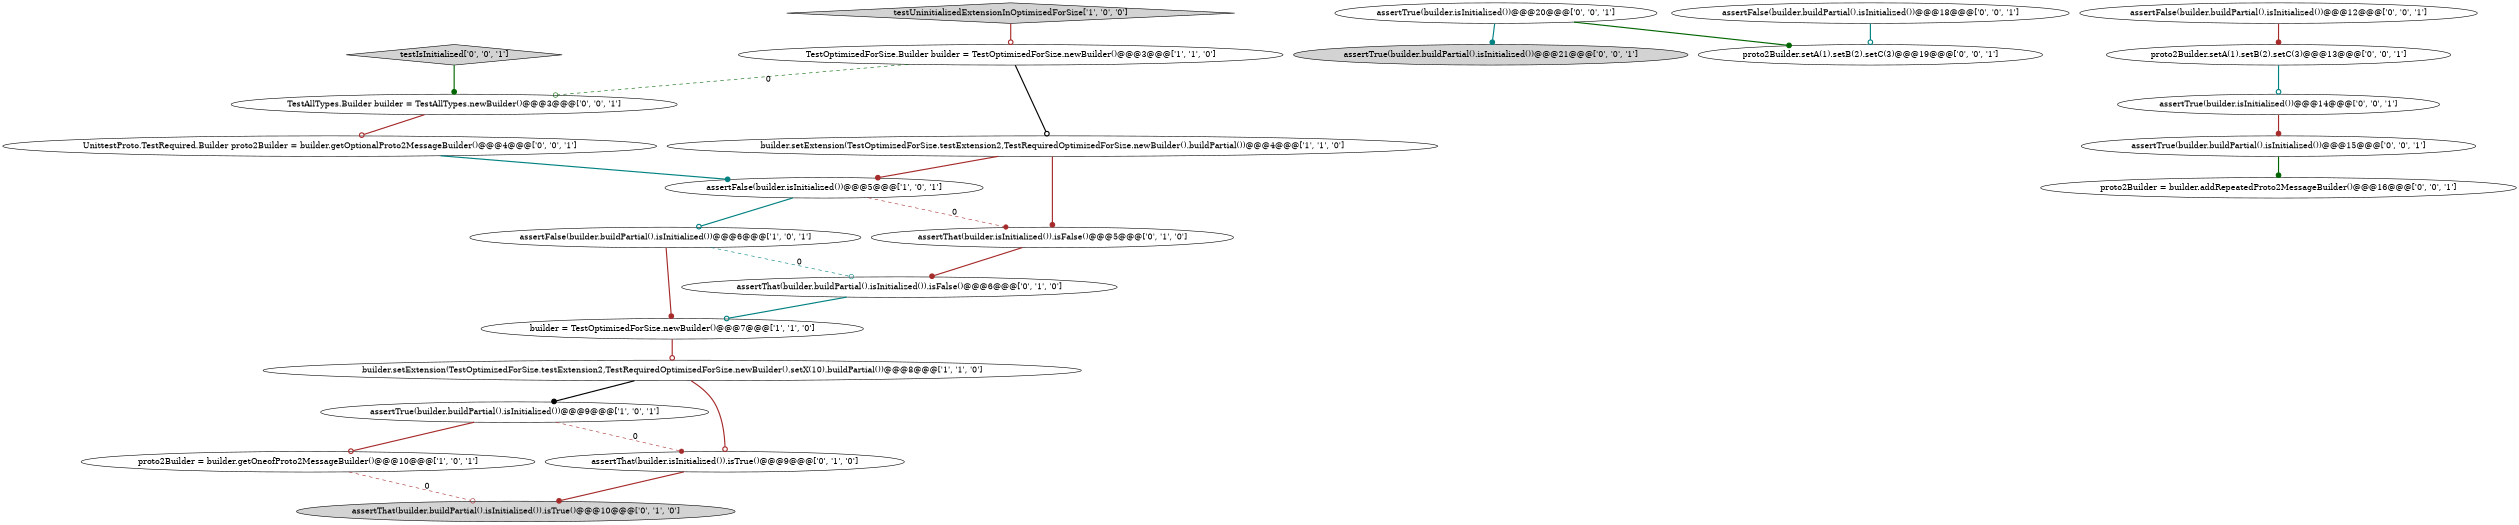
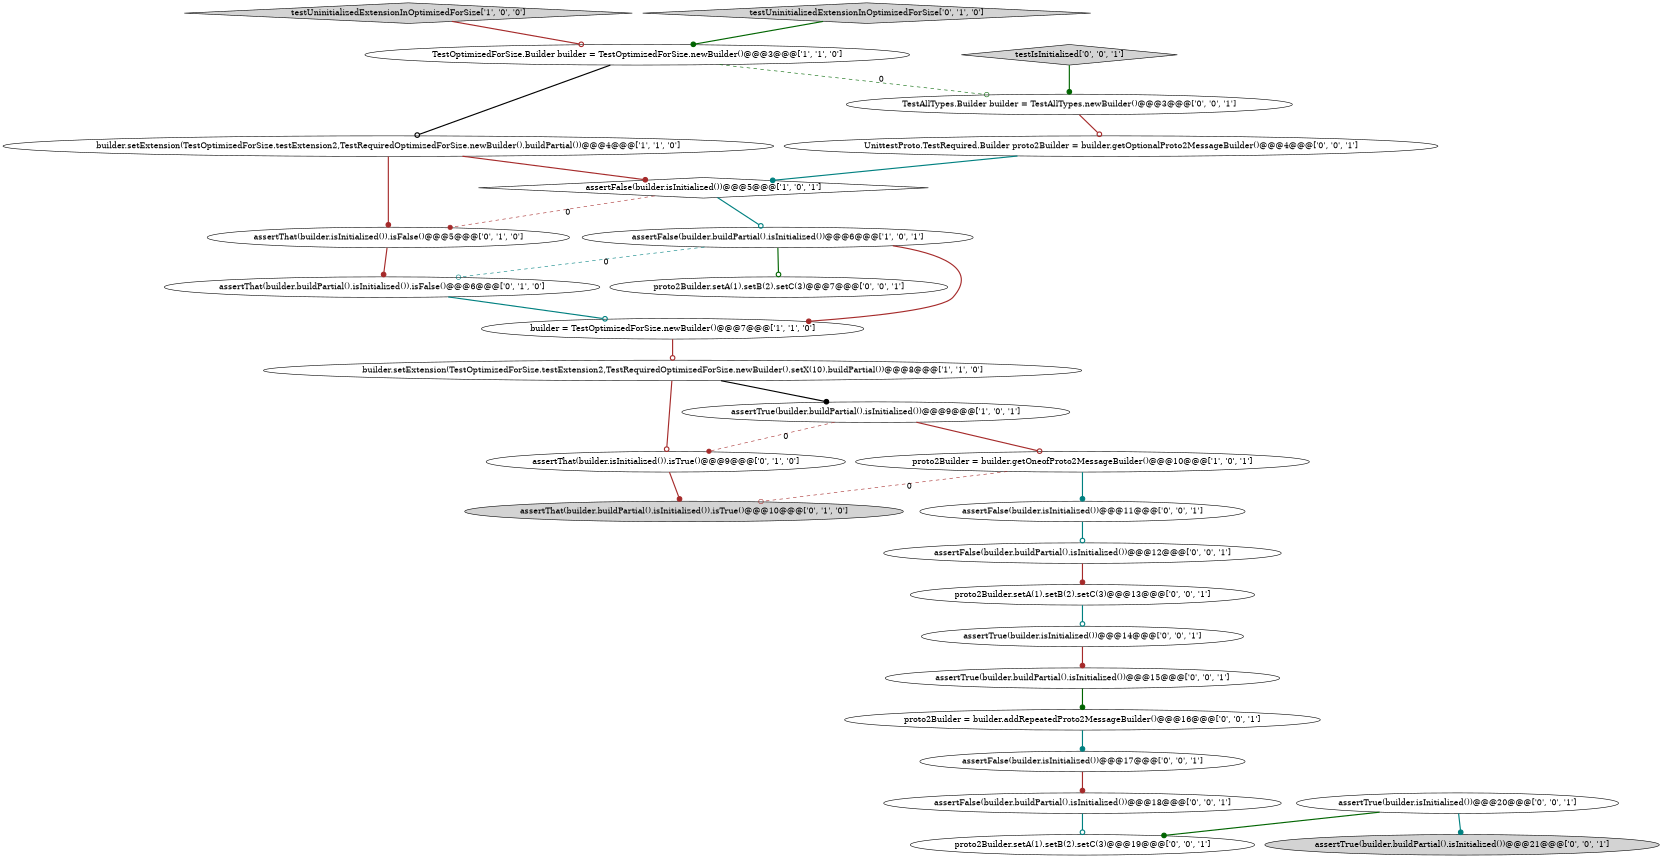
  digraph {
    node [fillcolor=white shape=ellipse style=filled]
    edge [arrowhead=dot color=brown style=bold]
-   n1 [label="assertFalse(builder.isInitialized())@@@5@@@['1', '0', '1']"]
+   n1 [label="assertFalse(builder.isInitialized())@@@5@@@['1', '0', '1']" shape=diamond]
    n2 [label="assertFalse(builder.buildPartial().isInitialized())@@@6@@@['1', '0', '1']"]
    n3 [label="assertThat(builder.isInitialized()).isFalse()@@@5@@@['0', '1', '0']"]
    n4 [label="builder = TestOptimizedForSize.newBuilder()@@@7@@@['1', '1', '0']"]
    n5 [label="assertThat(builder.buildPartial().isInitialized()).isFalse()@@@6@@@['0', '1', '0']"]
+   n6 [label="proto2Builder.setA(1).setB(2).setC(3)@@@7@@@['0', '0', '1']"]
    n7 [label="builder.setExtension(TestOptimizedForSize.testExtension2,TestRequiredOptimizedForSize.newBuilder().setX(10).buildPartial())@@@8@@@['1', '1', '0']"]
    n8 [label="assertTrue(builder.buildPartial().isInitialized())@@@9@@@['1', '0', '1']"]
    n9 [label="assertThat(builder.isInitialized()).isTrue()@@@9@@@['0', '1', '0']"]
    n10 [label="TestOptimizedForSize.Builder builder = TestOptimizedForSize.newBuilder()@@@3@@@['1', '1', '0']"]
    n11 [label="TestAllTypes.Builder builder = TestAllTypes.newBuilder()@@@3@@@['0', '0', '1']"]
    n12 [label="builder.setExtension(TestOptimizedForSize.testExtension2,TestRequiredOptimizedForSize.newBuilder().buildPartial())@@@4@@@['1', '1', '0']"]
    n13 [label="UnittestProto.TestRequired.Builder proto2Builder = builder.getOptionalProto2MessageBuilder()@@@4@@@['0', '0', '1']"]
    n14 [label="proto2Builder.setA(1).setB(2).setC(3)@@@19@@@['0', '0', '1']"]
    n15 [label="assertTrue(builder.isInitialized())@@@20@@@['0', '0', '1']"]
    n16 [fillcolor=lightgray label="assertTrue(builder.buildPartial().isInitialized())@@@21@@@['0', '0', '1']"]
    n17 [label="assertTrue(builder.buildPartial().isInitialized())@@@15@@@['0', '0', '1']"]
    n18 [label="proto2Builder = builder.addRepeatedProto2MessageBuilder()@@@16@@@['0', '0', '1']"]
+   n19 [label="assertFalse(builder.isInitialized())@@@17@@@['0', '0', '1']"]
    n20 [label="proto2Builder.setA(1).setB(2).setC(3)@@@13@@@['0', '0', '1']"]
    n21 [label="assertTrue(builder.isInitialized())@@@14@@@['0', '0', '1']"]
    n22 [label="proto2Builder = builder.getOneofProto2MessageBuilder()@@@10@@@['1', '0', '1']"]
+   n23 [label="assertFalse(builder.isInitialized())@@@11@@@['0', '0', '1']"]
    n24 [fillcolor=lightgray label="assertThat(builder.buildPartial().isInitialized()).isTrue()@@@10@@@['0', '1', '0']"]
    n25 [label="assertFalse(builder.buildPartial().isInitialized())@@@12@@@['0', '0', '1']"]
    n26 [fillcolor=lightgray label="testUninitializedExtensionInOptimizedForSize['1', '0', '0']" shape=diamond]
+   n27 [fillcolor=lightgray label="testUninitializedExtensionInOptimizedForSize['0', '1', '0']" shape=diamond]
    n28 [label="assertFalse(builder.buildPartial().isInitialized())@@@18@@@['0', '0', '1']"]
    n29 [fillcolor=lightgray label="testIsInitialized['0', '0', '1']" shape=diamond]
    n1 -> n2 [arrowhead=odot color=teal]
    n1 -> n3 [label=0 style=dashed]
    n2 -> n4
    n2 -> n5 [arrowhead=odot color=teal label=0 style=dashed]
+   n2 -> n6 [arrowhead=odot color=darkgreen]
    n3 -> n5
    n4 -> n7 [arrowhead=odot]
    n5 -> n4 [arrowhead=odot color=teal]
    n7 -> n8 [color=black]
    n7 -> n9 [arrowhead=odot]
    n8 -> n9 [label=0 style=dashed]
    n8 -> n22 [arrowhead=odot]
    n9 -> n24
    n10 -> n11 [arrowhead=odot color=darkgreen label=0 style=dashed]
    n10 -> n12 [arrowhead=odot color=black]
    n11 -> n13 [arrowhead=odot]
    n12 -> n1
    n12 -> n3
    n13 -> n1 [color=teal]
    n15 -> n14 [color=darkgreen]
    n15 -> n16 [color=teal]
    n17 -> n18 [color=darkgreen]
+   n18 -> n19 [color=teal]
+   n19 -> n28
    n20 -> n21 [arrowhead=odot color=teal]
    n21 -> n17
+   n22 -> n23 [color=teal]
    n22 -> n24 [arrowhead=odot label=0 style=dashed]
+   n23 -> n25 [arrowhead=odot color=teal]
    n25 -> n20
    n26 -> n10 [arrowhead=odot]
+   n27 -> n10 [color=darkgreen]
    n28 -> n14 [arrowhead=odot color=teal]
    n29 -> n11 [color=darkgreen]
  }
